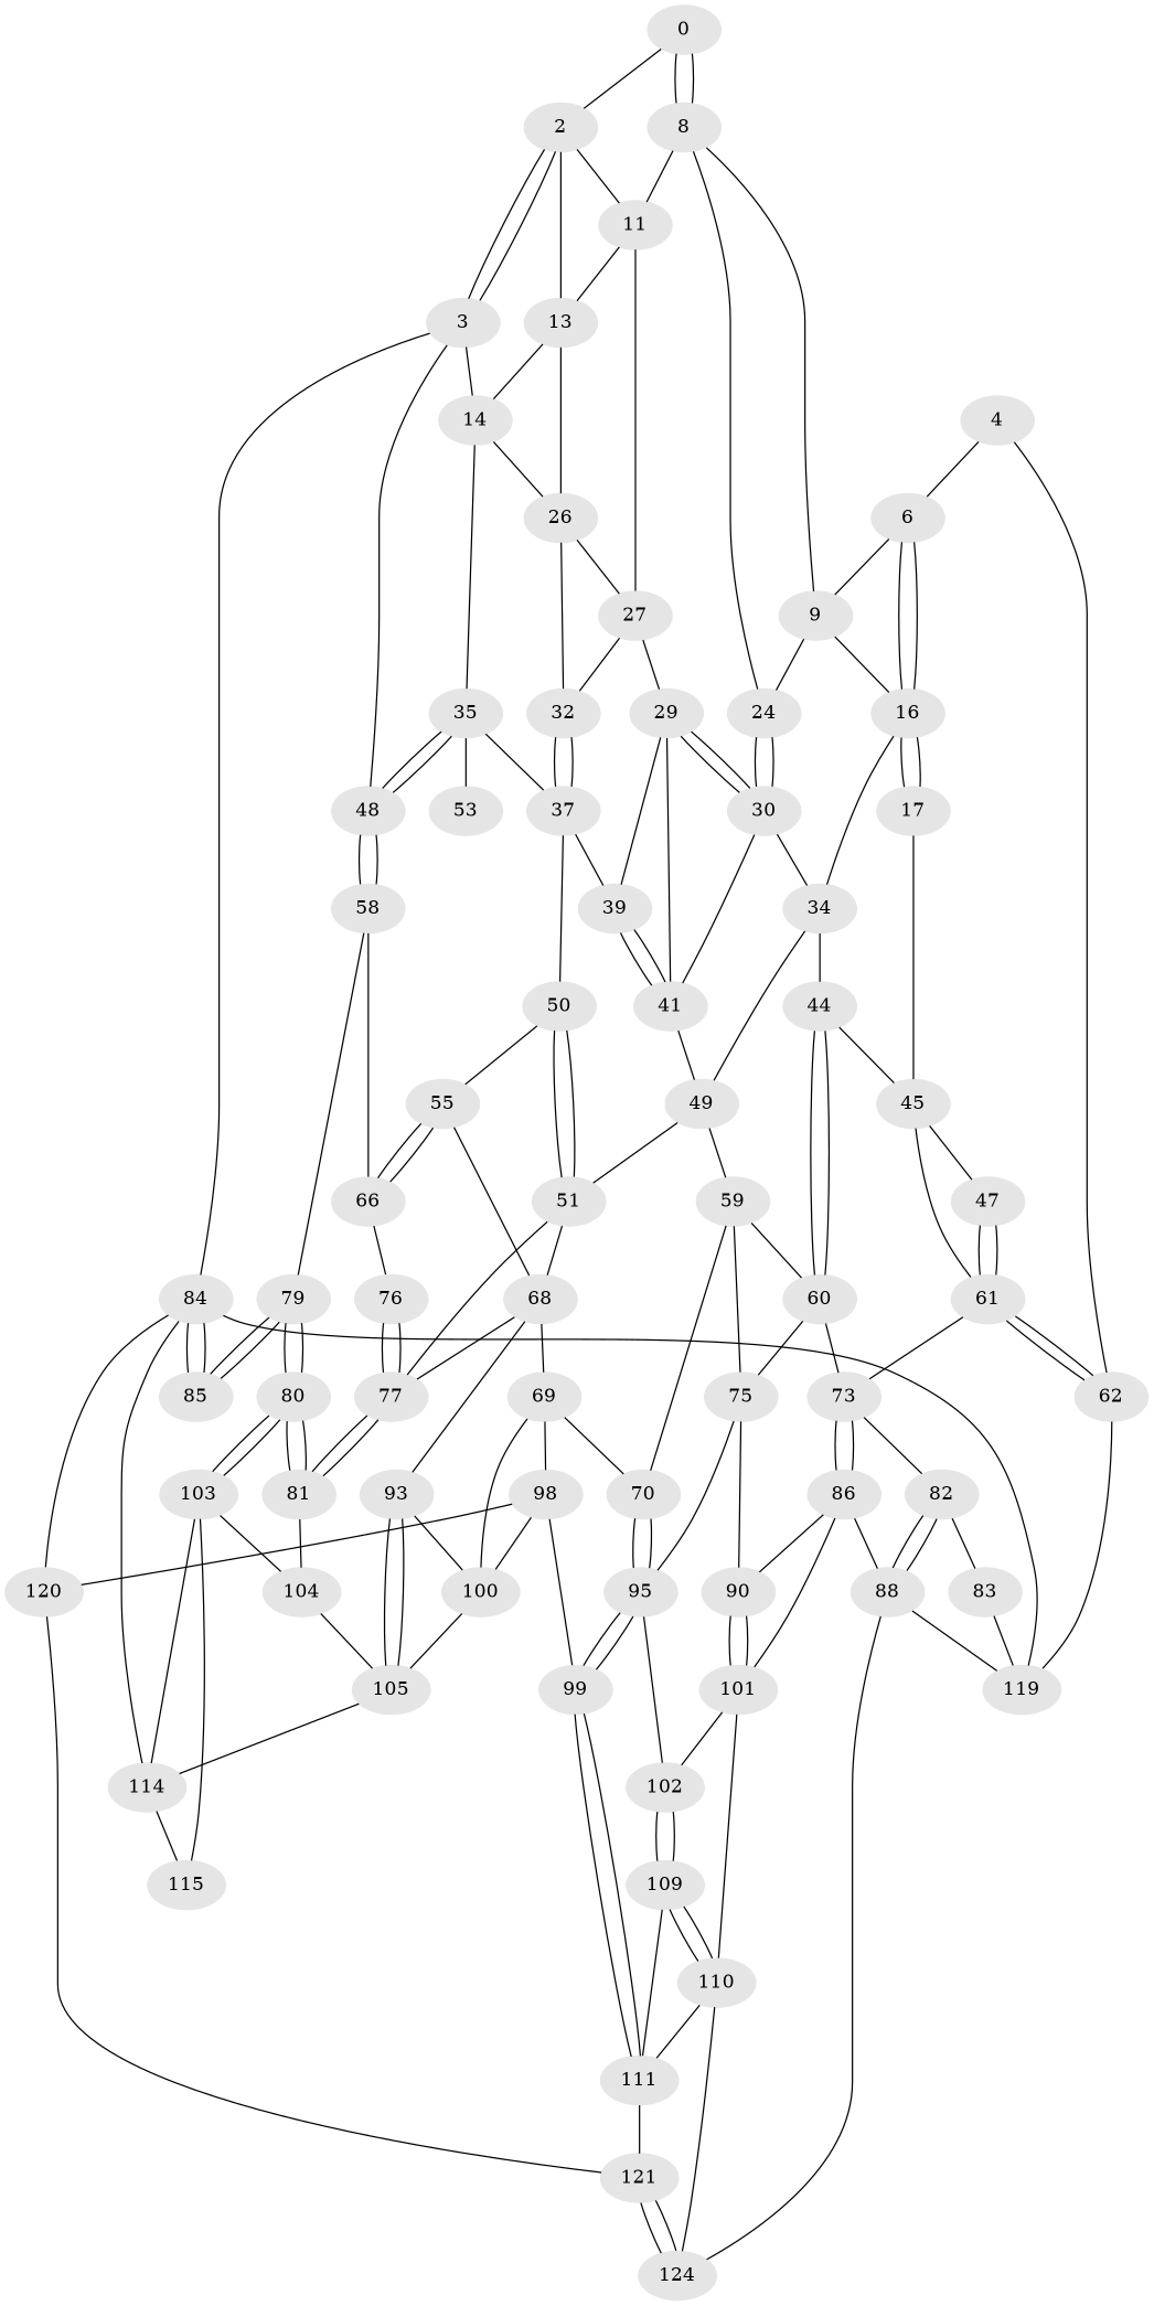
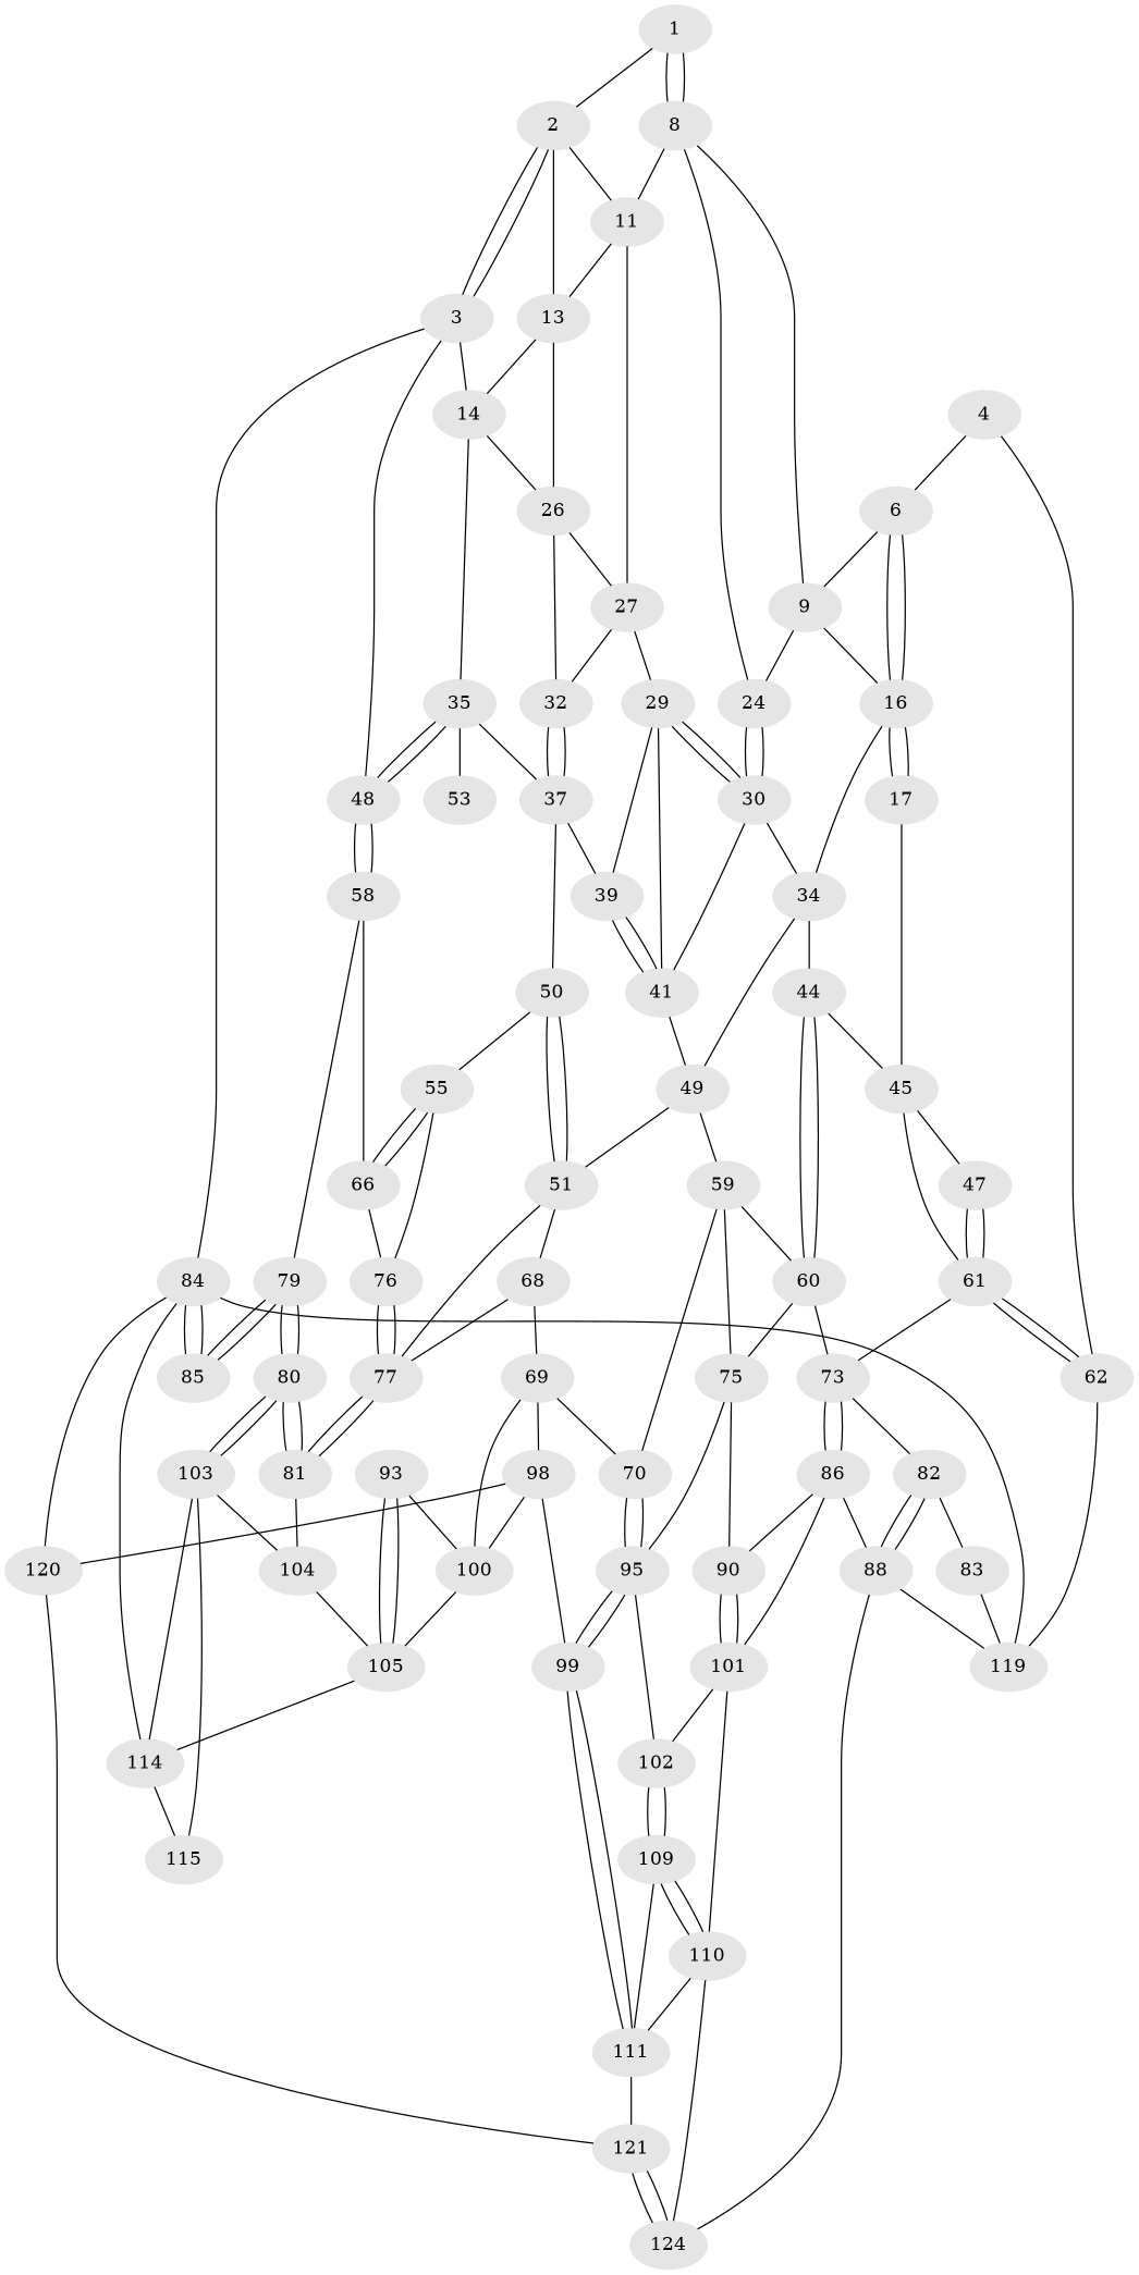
  graph {
    fontname="DejaVu Serif"
    node [color=gray90 fontname="DejaVu Serif" style=filled]
    edge [fontname="DejaVu Serif"]
    2 [super="+10"]
-   1 [label=0]
+   1
    8 [super="+12"]
    3 [super="+15"]
    11 [super="+22"]
    13 [super="+21"]
    9 [super="+19"]
    24
    14 [super="+25"]
    48
    84 [super="+125"]
    27 [super="+28"]
    26 [super="+31"]
    4 [super="+5"]
    6 [super="+7"]
    62 [super="+63"]
    35 [super="+36"]
    58 [super="+65"]
    119
    85
    114 [super="+116"]
    120
    16 [super="+20"]
    17
    34 [super="+43"]
    30 [super="+33"]
    32
    29 [super="+40"]
    37 [super="+38"]
    53
    45 [super="+46"]
    44
    49 [super="+52"]
    47
    61 [super="+64"]
    41 [super="+42"]
    39
    50
    60 [super="+72"]
    51 [super="+67"]
    59 [super="+71"]
    55 [super="+56"]
    75 [super="+89"]
    73 [super="+74"]
    66
    79
    68 [super="+91"]
    77 [super="+78"]
    70
    76
    69 [super="+97"]
    93 [super="+94"]
    81 [super="+92"]
    80
    95 [super="+96"]
    90
    82
    86 [super="+87"]
    83 [super="+117"]
    98 [super="+112"]
    100 [super="+106"]
    105 [super="+107"]
    99
    102
    88 [super="+118"]
    101 [super="+108"]
    104
    103 [super="+113"]
    115
    124
    121
    110 [super="+123"]
    111 [super="+122"]
    109
    2 -- 3
    2 -- 3
    2 -- 11
    2 -- 13
    1 -- 2
    1 -- 8
    1 -- 8
    8 -- 11
    8 -- 9
    8 -- 24
    3 -- 14
    3 -- 48
    3 -- 84
    11 -- 13
    11 -- 27
    13 -- 14
    13 -- 26
    9 -- 24
    9 -- 16
    24 -- 30
    24 -- 30
    14 -- 26
    14 -- 35
    48 -- 58
    48 -- 58
    84 -- 119
    84 -- 85
    84 -- 85
    84 -- 114
    84 -- 120
    27 -- 32
    27 -- 29
    26 -- 27
    26 -- 32
    4 -- 6
    4 -- 62
    6 -- 9
    6 -- 16
    6 -- 16
    62 -- 119
    35 -- 48
    35 -- 48
    35 -- 37
    35 -- 53
    58 -- 66
    58 -- 79
    114 -- 115
    120 -- 121
    16 -- 17
    16 -- 17
    16 -- 34
    17 -- 45
    34 -- 44
    34 -- 49
    30 -- 34
    30 -- 41
    32 -- 37
    32 -- 37
    29 -- 30
    29 -- 30
    29 -- 41
    29 -- 39
    37 -- 39
    37 -- 50
    45 -- 47
    45 -- 61
    44 -- 45
    44 -- 60
    44 -- 60
    49 -- 51
    49 -- 59
    47 -- 61
    47 -- 61
    61 -- 62
    61 -- 62
    61 -- 73
    41 -- 49
    39 -- 41
    39 -- 41
    50 -- 51
    50 -- 51
    50 -- 55
    60 -- 75
    60 -- 73
    51 -- 68
    51 -- 77
    59 -- 60
    59 -- 75
    59 -- 70
    55 -- 66
    55 -- 66
-   55 -- 68
+   55 -- 76
    75 -- 95
    75 -- 90
    73 -- 82
    73 -- 86
    73 -- 86
    66 -- 76
    79 -- 85
    79 -- 85
    79 -- 80
    79 -- 80
    68 -- 77
    68 -- 69
-   68 -- 93
    77 -- 81
    77 -- 81
    70 -- 95
    70 -- 95
    76 -- 77
    76 -- 77
    69 -- 70
    69 -- 98
    69 -- 100
    93 -- 100
    93 -- 105
    93 -- 105
    81 -- 104
    80 -- 81
    80 -- 81
    80 -- 103
    80 -- 103
    95 -- 99
    95 -- 99
    95 -- 102
    90 -- 101
    90 -- 101
    82 -- 83
    82 -- 88
    82 -- 88
    86 -- 90
    86 -- 88
    86 -- 101
    83 -- 119
    98 -- 120
    98 -- 100
    98 -- 99
    100 -- 105
    105 -- 114
    99 -- 111
    99 -- 111
    102 -- 109
    102 -- 109
    88 -- 119
    88 -- 124
    101 -- 102
    101 -- 110
    104 -- 105
    103 -- 114
    103 -- 104
    103 -- 115
    121 -- 124
    121 -- 124
    110 -- 124
    110 -- 111
    111 -- 121
    109 -- 110
    109 -- 110
    109 -- 111
  }
